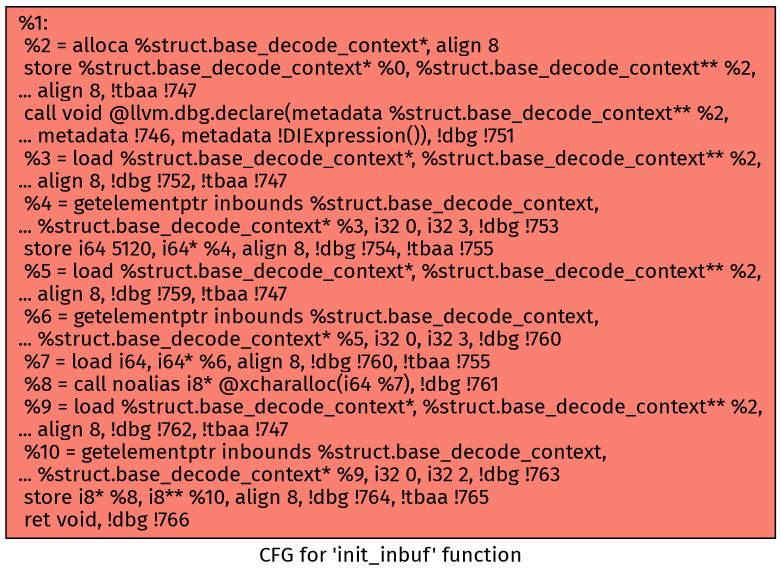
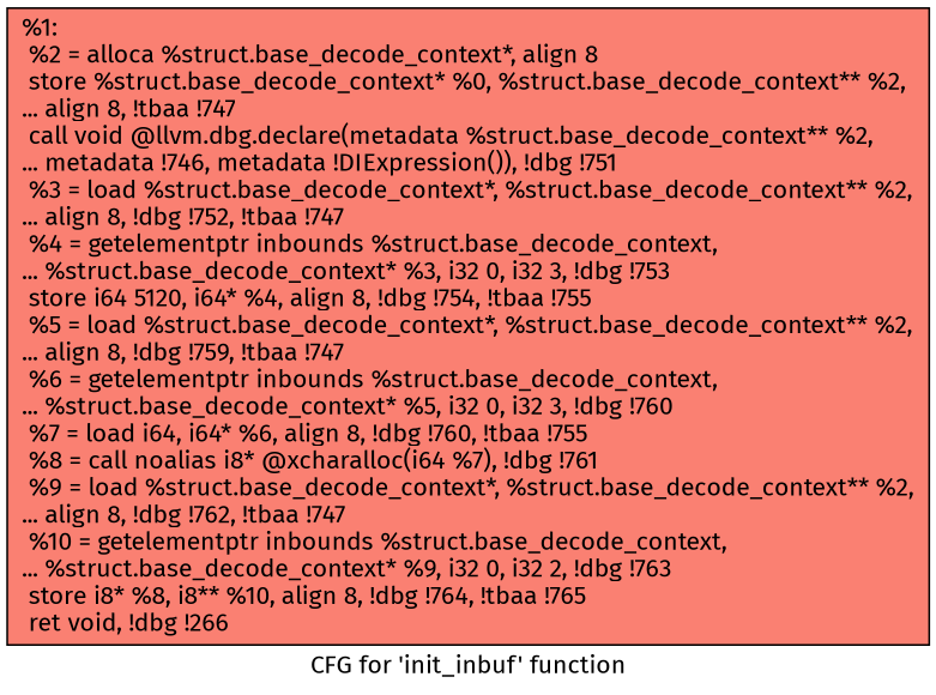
  digraph {
    label="CFG for 'init_inbuf' function"
    fontname="Fira Sans"
-   n1 [label="{%1:\l  %2 = alloca %struct.base_decode_context*, align 8\l  store %struct.base_decode_context* %0, %struct.base_decode_context** %2,\l... align 8, !tbaa !747\l  call void @llvm.dbg.declare(metadata %struct.base_decode_context** %2,\l... metadata !746, metadata !DIExpression()), !dbg !751\l  %3 = load %struct.base_decode_context*, %struct.base_decode_context** %2,\l... align 8, !dbg !752, !tbaa !747\l  %4 = getelementptr inbounds %struct.base_decode_context,\l... %struct.base_decode_context* %3, i32 0, i32 3, !dbg !753\l  store i64 5120, i64* %4, align 8, !dbg !754, !tbaa !755\l  %5 = load %struct.base_decode_context*, %struct.base_decode_context** %2,\l... align 8, !dbg !759, !tbaa !747\l  %6 = getelementptr inbounds %struct.base_decode_context,\l... %struct.base_decode_context* %5, i32 0, i32 3, !dbg !760\l  %7 = load i64, i64* %6, align 8, !dbg !760, !tbaa !755\l  %8 = call noalias i8* @xcharalloc(i64 %7), !dbg !761\l  %9 = load %struct.base_decode_context*, %struct.base_decode_context** %2,\l... align 8, !dbg !762, !tbaa !747\l  %10 = getelementptr inbounds %struct.base_decode_context,\l... %struct.base_decode_context* %9, i32 0, i32 2, !dbg !763\l  store i8* %8, i8** %10, align 8, !dbg !764, !tbaa !765\l  ret void, !dbg !766\l}" shape=record style=filled fillcolor=salmon fontname="Fira Sans"]
+   n1 [label="{%1:\l  %2 = alloca %struct.base_decode_context*, align 8\l  store %struct.base_decode_context* %0, %struct.base_decode_context** %2,\l... align 8, !tbaa !747\l  call void @llvm.dbg.declare(metadata %struct.base_decode_context** %2,\l... metadata !746, metadata !DIExpression()), !dbg !751\l  %3 = load %struct.base_decode_context*, %struct.base_decode_context** %2,\l... align 8, !dbg !752, !tbaa !747\l  %4 = getelementptr inbounds %struct.base_decode_context,\l... %struct.base_decode_context* %3, i32 0, i32 3, !dbg !753\l  store i64 5120, i64* %4, align 8, !dbg !754, !tbaa !755\l  %5 = load %struct.base_decode_context*, %struct.base_decode_context** %2,\l... align 8, !dbg !759, !tbaa !747\l  %6 = getelementptr inbounds %struct.base_decode_context,\l... %struct.base_decode_context* %5, i32 0, i32 3, !dbg !760\l  %7 = load i64, i64* %6, align 8, !dbg !760, !tbaa !755\l  %8 = call noalias i8* @xcharalloc(i64 %7), !dbg !761\l  %9 = load %struct.base_decode_context*, %struct.base_decode_context** %2,\l... align 8, !dbg !762, !tbaa !747\l  %10 = getelementptr inbounds %struct.base_decode_context,\l... %struct.base_decode_context* %9, i32 0, i32 2, !dbg !763\l  store i8* %8, i8** %10, align 8, !dbg !764, !tbaa !765\l  ret void, !dbg !266\l}" shape=record style=filled fillcolor=salmon fontname="Fira Sans"]
  }
